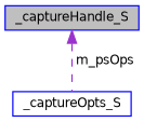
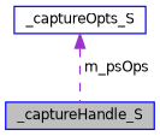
  digraph {
    node [color=blue fontname=Helvetica fontsize=10 shape=record style=filled]
    n1 [fillcolor=grey75 fontcolor=black height=0.2 label=_captureHandle_S width=0.4]
    n2 [fillcolor=white height=0.2 label=_captureOpts_S width=0.4]
-   n1 -> n2 [color=darkorchid3 dir=back fontname=Helvetica fontsize=10 label=" m_psOps" labelfontname=Helvetica labelfontsize=10 style=dashed]
+   n2 -> n1 [color=darkorchid3 dir=back fontname=Helvetica fontsize=10 label=" m_psOps" labelfontname=Helvetica labelfontsize=10 style=dashed]
  }
